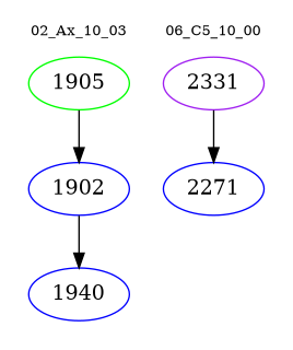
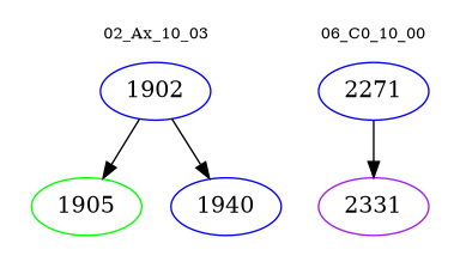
  digraph {
    node [color=blue]
    edge [color=black]
    n1 [color=green label=1905]
    n2 [label=1902]
    n3 [label=1940]
    n4 [label=2271]
    n5 [color=purple label=2331]
    subgraph cluster_1 {
      color=white
      fontsize=10
      label="02_Ax_10_03"
      n1
      n2
      n3
    }
    subgraph cluster_2 {
      color=white
      fontsize=10
-     label="06_C5_10_00"
+     label="06_C0_10_00"
      n4
      n5
    }
-   n1 -> n2
+   n2 -> n1
    n2 -> n3
-   n5 -> n4
+   n4 -> n5
  }
